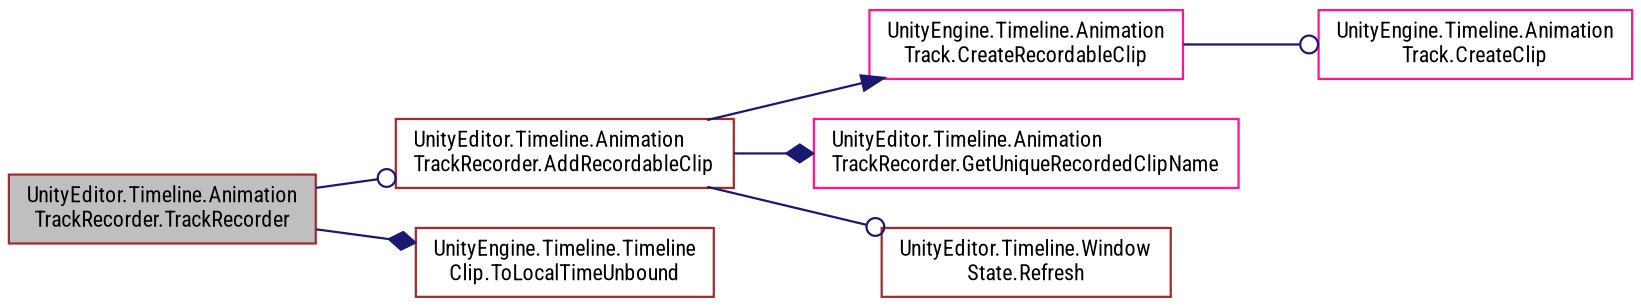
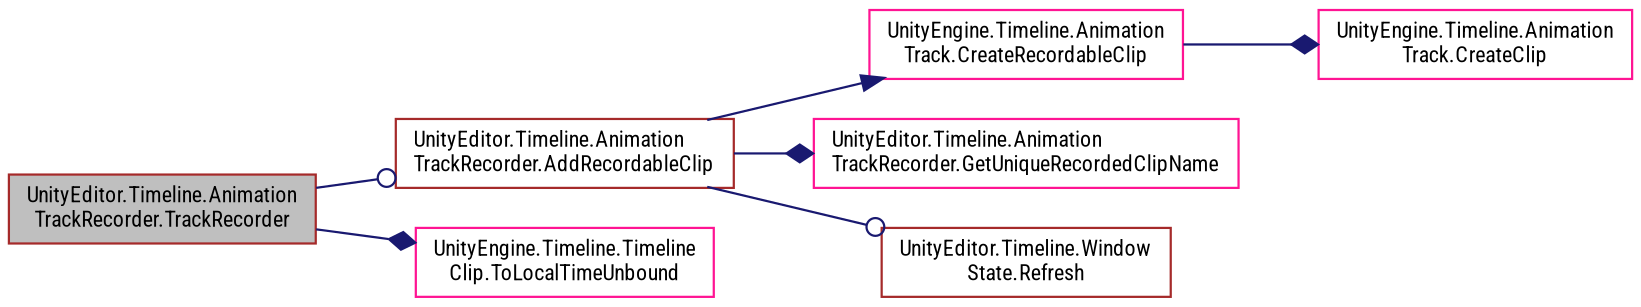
  digraph {
    fontname="Roboto Condensed"
    rankdir=LR
    node [color=deeppink fillcolor=white fontname="Roboto Condensed" fontsize=10 shape=record style=filled]
    edge [arrowhead=odot color=midnightblue fontname="Roboto Condensed" fontsize=10 labelfontname=Helvetica labelfontsize=10 style=solid]
    n1 [color=brown fillcolor=grey75 fontcolor=black height=0.2 label="UnityEditor.Timeline.Animation\lTrackRecorder.TrackRecorder" width=0.4]
    n2 [color=brown height=0.2 label="UnityEditor.Timeline.Animation\lTrackRecorder.AddRecordableClip" width=0.4]
-   n3 [color=brown height=0.2 label="UnityEngine.Timeline.Timeline\lClip.ToLocalTimeUnbound" width=0.4]
+   n3 [height=0.2 label="UnityEngine.Timeline.Timeline\lClip.ToLocalTimeUnbound" width=0.4]
    n4 [height=0.2 label="UnityEngine.Timeline.Animation\lTrack.CreateRecordableClip" width=0.4]
    n5 [height=0.2 label="UnityEditor.Timeline.Animation\lTrackRecorder.GetUniqueRecordedClipName" width=0.4]
    n6 [color=brown height=0.2 label="UnityEditor.Timeline.Window\lState.Refresh" width=0.4]
    n7 [height=0.2 label="UnityEngine.Timeline.Animation\lTrack.CreateClip" width=0.4]
    n1 -> n2
    n1 -> n3 [arrowhead=diamond]
    n2 -> n4 [arrowhead=normal]
    n2 -> n5 [arrowhead=diamond]
    n2 -> n6
-   n4 -> n7
+   n4 -> n7 [arrowhead=diamond]
  }
